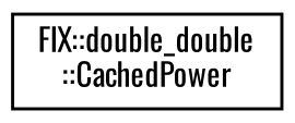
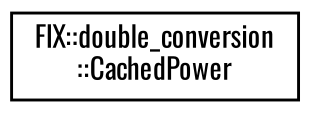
  digraph {
    rankdir=LR
    fontname=Oswald
-   n1 [color=black fillcolor=white fontname=Oswald fontsize=10 height=0.2 label="FIX::double_double\l::CachedPower" shape=record style=filled width=0.4]
+   n1 [color=black fillcolor=white fontname=Oswald fontsize=10 height=0.2 label="FIX::double_conversion\l::CachedPower" shape=record style=filled width=0.4]
  }
